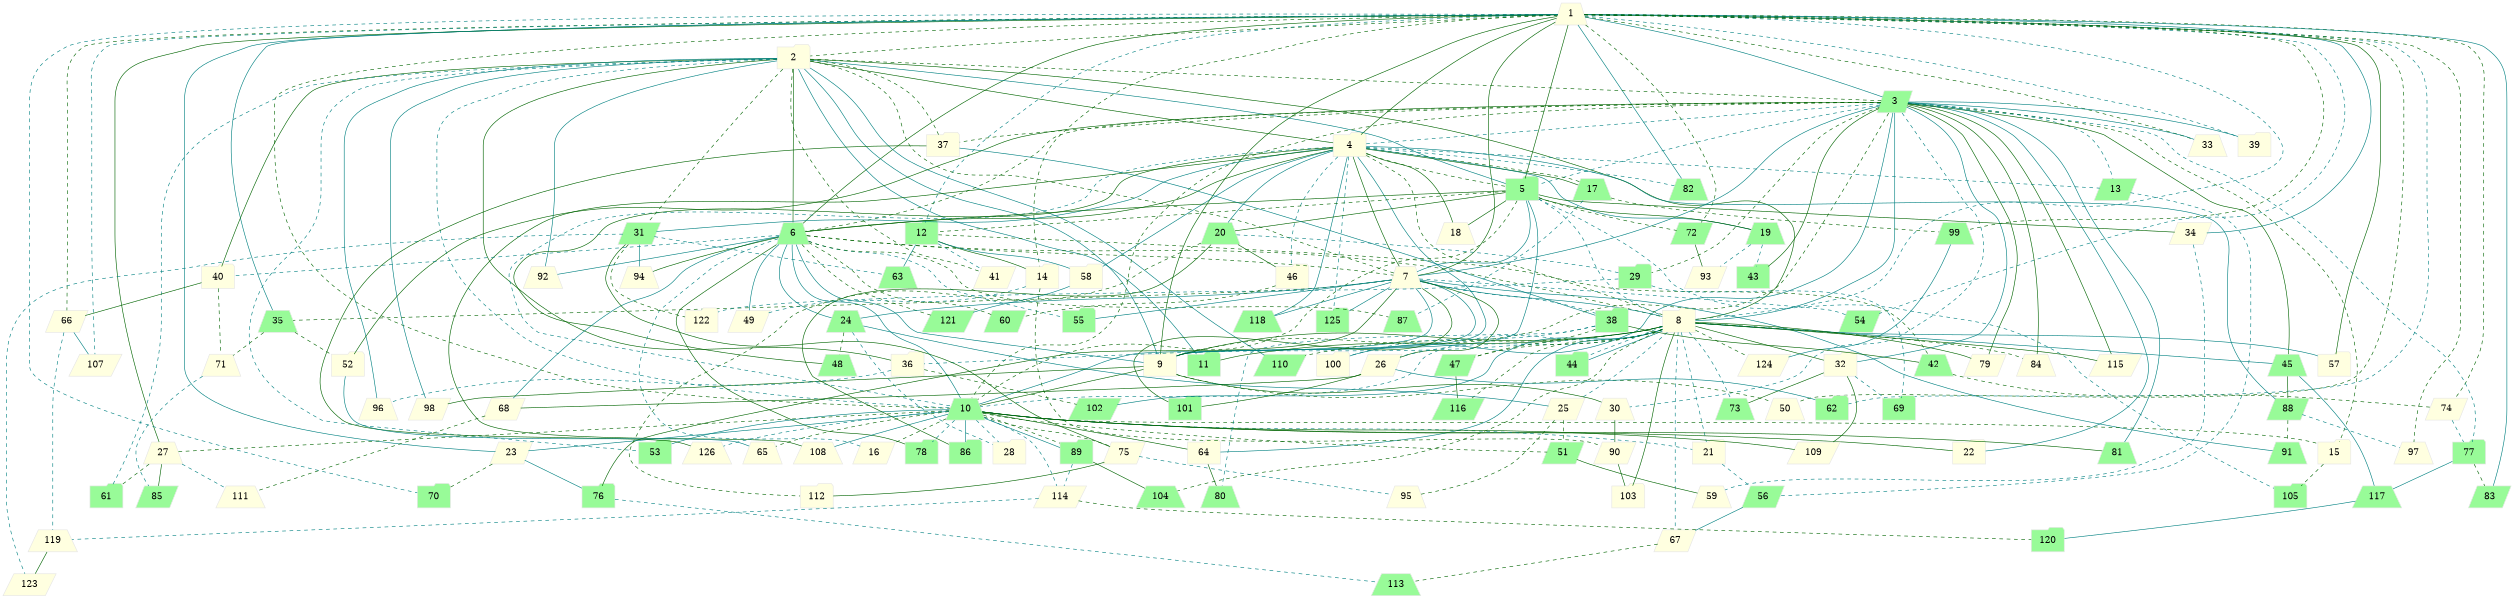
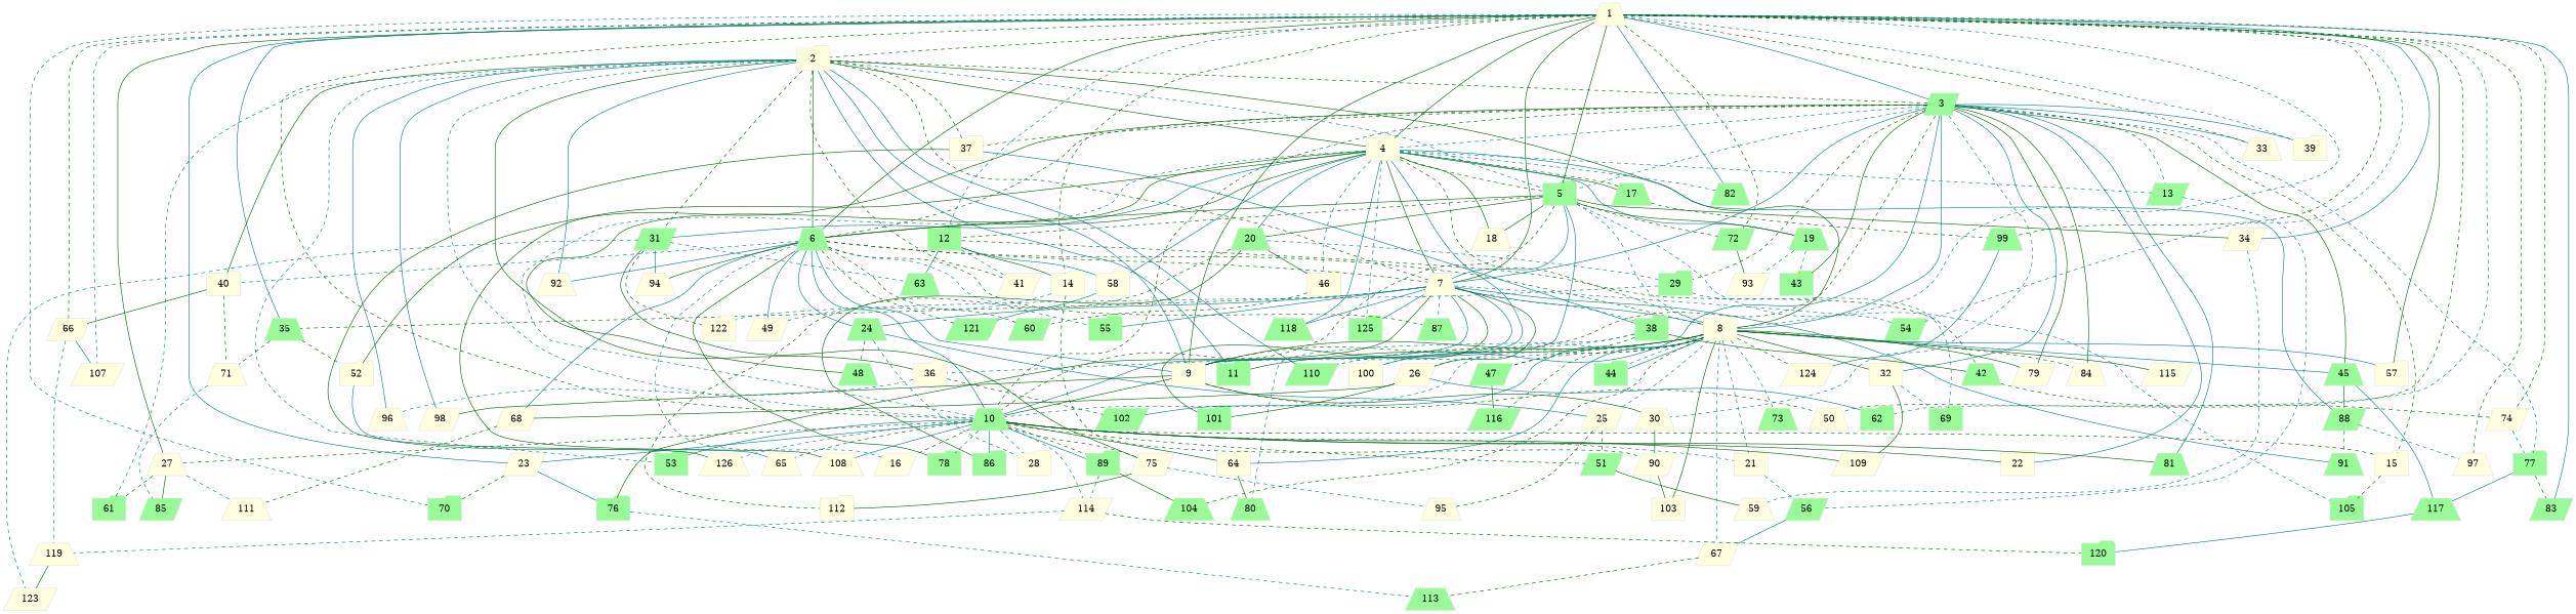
  graph {
    node [color=gray90 fillcolor=lightyellow shape=folder style=filled]
    edge [color=darkgreen style=dashed]
    1 [shape=trapezium]
    2
    3 [fillcolor=palegreen shape=parallelogram]
    4
    5 [fillcolor=palegreen]
    6 [fillcolor=palegreen shape=trapezium]
    7 [shape=trapezium]
    8
    9
    10 [fillcolor=palegreen shape=trapezium]
    12 [fillcolor=palegreen]
    14
    23 [shape=parallelogram]
    27 [shape=trapezium]
    33 [shape=trapezium]
    34 [shape=parallelogram]
    35 [fillcolor=palegreen shape=trapezium]
    39
    50 [shape=trapezium]
    54 [fillcolor=palegreen shape=parallelogram]
    57
    62 [fillcolor=palegreen]
    66 [shape=parallelogram]
    70 [fillcolor=palegreen]
    72 [fillcolor=palegreen shape=parallelogram]
    74 [shape=parallelogram]
    82 [fillcolor=palegreen shape=trapezium]
    83 [fillcolor=palegreen shape=parallelogram]
    97 [shape=trapezium]
    99 [fillcolor=palegreen shape=trapezium]
    107 [shape=parallelogram]
    11 [fillcolor=palegreen]
    31 [fillcolor=palegreen shape=parallelogram]
    36
    37
    40
    41 [shape=parallelogram]
    53 [fillcolor=palegreen]
    61 [fillcolor=palegreen]
    92 [shape=trapezium]
    96 [shape=trapezium]
    98 [shape=parallelogram]
    110 [fillcolor=palegreen shape=parallelogram]
    13 [fillcolor=palegreen shape=parallelogram]
    15
    22
    29 [fillcolor=palegreen]
    30 [shape=trapezium]
    32
    43 [fillcolor=palegreen]
    45 [fillcolor=palegreen shape=trapezium]
    52
    77 [fillcolor=palegreen]
    79 [shape=parallelogram]
    81 [fillcolor=palegreen shape=trapezium]
    84 [shape=trapezium]
    100
    115 [shape=parallelogram]
    17 [fillcolor=palegreen shape=trapezium]
    18 [shape=trapezium]
    19 [fillcolor=palegreen shape=trapezium]
    20 [fillcolor=palegreen shape=trapezium]
    46
    48 [fillcolor=palegreen shape=trapezium]
    58
    88 [fillcolor=palegreen shape=parallelogram]
    108 [shape=trapezium]
    118 [fillcolor=palegreen shape=trapezium]
    125 [fillcolor=palegreen]
    105 [fillcolor=palegreen]
    16 [shape=parallelogram]
    24 [fillcolor=palegreen shape=trapezium]
    49 [shape=parallelogram]
    55 [fillcolor=palegreen]
    60 [fillcolor=palegreen shape=parallelogram]
    68 [shape=parallelogram]
    78 [fillcolor=palegreen]
    87 [fillcolor=palegreen shape=trapezium]
    94 [shape=trapezium]
    121 [fillcolor=palegreen shape=parallelogram]
    26 [shape=parallelogram]
    38 [fillcolor=palegreen]
    76 [fillcolor=palegreen]
    91 [fillcolor=palegreen shape=trapezium]
    101 [fillcolor=palegreen]
    21
    25 [shape=parallelogram]
    44 [fillcolor=palegreen]
    47 [fillcolor=palegreen shape=parallelogram]
    64
    67 [shape=parallelogram]
    73 [fillcolor=palegreen shape=trapezium]
    102 [fillcolor=palegreen shape=parallelogram]
    103
    104 [fillcolor=palegreen shape=trapezium]
    116 [fillcolor=palegreen shape=parallelogram]
    124 [shape=parallelogram]
    28
    51 [fillcolor=palegreen shape=parallelogram]
    65 [shape=trapezium]
    75 [shape=parallelogram]
    86 [fillcolor=palegreen]
    89 [fillcolor=palegreen]
    n104 [label=126 shape=trapezium]
    109 [shape=parallelogram]
    114 [shape=parallelogram]
    42 [fillcolor=palegreen shape=trapezium]
    63 [fillcolor=palegreen shape=trapezium]
    90 [shape=parallelogram]
    85 [fillcolor=palegreen shape=parallelogram]
    111 [shape=trapezium]
    59 [shape=trapezium]
    71 [shape=trapezium]
    119 [shape=trapezium]
    93 [shape=parallelogram]
    122
    123 [shape=parallelogram]
    56 [fillcolor=palegreen shape=parallelogram]
    69 [fillcolor=palegreen]
    117 [fillcolor=palegreen shape=trapezium]
    112
    80 [fillcolor=palegreen shape=trapezium]
    113 [fillcolor=palegreen shape=trapezium]
    95 [shape=trapezium]
    120 [fillcolor=palegreen]
    1 -- 2
    1 -- 3 [color=teal style=solid]
    1 -- 4 [style=solid]
    1 -- 5 [style=solid]
    1 -- 6 [style=solid]
    1 -- 7 [style=solid]
    1 -- 8 [color=teal]
    1 -- 9 [style=solid]
    1 -- 10
    1 -- 12 [color=teal]
    1 -- 14
    1 -- 23 [color=teal style=solid]
    1 -- 27 [style=solid]
    1 -- 33
    1 -- 34 [color=teal style=solid]
    1 -- 35 [color=teal style=solid]
    1 -- 39 [color=teal]
    1 -- 50
    1 -- 54 [color=teal]
    1 -- 57 [style=solid]
    1 -- 62 [color=teal]
    1 -- 66
    1 -- 70 [color=teal]
    1 -- 72
    1 -- 74
    1 -- 82 [color=teal style=solid]
    1 -- 83 [color=teal style=solid]
    1 -- 97
    1 -- 99
    1 -- 107 [color=teal]
    2 -- 3
    2 -- 4 [style=solid]
-   2 -- 5 [color=teal style=solid]
+   2 -- 5 [color=teal]
    2 -- 6 [style=solid]
    2 -- 7
    2 -- 8 [style=solid]
    2 -- 9 [color=teal style=solid]
    2 -- 10 [color=teal]
    2 -- 11 [color=teal style=solid]
    2 -- 31
    2 -- 36 [style=solid]
    2 -- 37
    2 -- 40 [style=solid]
    2 -- 41
    2 -- 53 [color=teal]
    2 -- 61 [color=teal]
    2 -- 92 [color=teal style=solid]
    2 -- 96 [color=teal style=solid]
    2 -- 98 [color=teal style=solid]
    2 -- 110 [color=teal style=solid]
    3 -- 4 [color=teal]
    3 -- 5 [color=teal]
    3 -- 6
    3 -- 7 [color=teal style=solid]
    3 -- 8 [color=teal style=solid]
    3 -- 9
    3 -- 10
    3 -- 33 [color=teal style=solid]
    3 -- 39 [color=teal style=solid]
    3 -- 37
    3 -- 13 [color=teal]
    3 -- 15
    3 -- 22 [color=teal style=solid]
    3 -- 29
    3 -- 30 [color=teal]
    3 -- 32 [color=teal style=solid]
    3 -- 43 [style=solid]
    3 -- 45 [style=solid]
    3 -- 52 [style=solid]
    3 -- 77 [color=teal]
    3 -- 79 [style=solid]
    3 -- 81 [color=teal style=solid]
    3 -- 84 [style=solid]
    3 -- 100 [color=teal style=solid]
-   3 -- 115 [style=solid]
    4 -- 5
    4 -- 6 [style=solid]
    4 -- 7 [style=solid]
    4 -- 8
    4 -- 9 [color=teal style=solid]
    4 -- 10 [color=teal]
    4 -- 82 [color=teal]
    4 -- 31 [color=teal style=solid]
    4 -- 13 [color=teal]
    4 -- 17 [style=solid]
    4 -- 17
    4 -- 18 [style=solid]
    4 -- 19 [color=teal style=solid]
    4 -- 20 [color=teal style=solid]
    4 -- 46 [color=teal]
    4 -- 48 [style=solid]
    4 -- 58 [color=teal style=solid]
    4 -- 88 [color=teal style=solid]
    4 -- 108 [style=solid]
    4 -- 118 [color=teal style=solid]
    4 -- 125 [color=teal]
    5 -- 6 [style=solid]
    5 -- 7 [color=teal style=solid]
    5 -- 8 [color=teal]
    5 -- 9 [color=teal style=solid]
    5 -- 10
    5 -- 12
    5 -- 34 [style=solid]
    5 -- 72
    5 -- 18 [style=solid]
    5 -- 19 [style=solid]
    5 -- 20 [style=solid]
    5 -- 105 [color=teal]
    6 -- 7
    6 -- 8
    6 -- 9 [color=teal style=solid]
    6 -- 10 [color=teal style=solid]
    6 -- 40 [color=teal]
    6 -- 92 [color=teal style=solid]
    6 -- 16 [color=teal]
    6 -- 24 [color=teal style=solid]
    6 -- 49 [color=teal style=solid]
    6 -- 55 [color=teal]
    6 -- 60
    6 -- 68 [color=teal style=solid]
    6 -- 78 [style=solid]
    6 -- 87
    6 -- 94 [style=solid]
    6 -- 121
    7 -- 8 [color=teal style=solid]
    7 -- 9 [color=teal style=solid]
    7 -- 10 [color=teal style=solid]
    7 -- 35
    7 -- 54 [color=teal]
    7 -- 118 [color=teal style=solid]
    7 -- 125 [color=teal style=solid]
    7 -- 24 [color=teal style=solid]
    7 -- 55 [color=teal style=solid]
-   17 -- 87 [color=teal]
+   7 -- 87 [color=teal]
    7 -- 26 [style=solid]
    7 -- 38 [color=teal]
    7 -- 76 [style=solid]
    7 -- 91 [color=teal style=solid]
    7 -- 101 [style=solid]
    8 -- 9 [style=solid]
    8 -- 10 [color=teal]
    8 -- 57 [color=teal style=solid]
    8 -- 11 [style=solid]
    8 -- 36 [color=teal]
    8 -- 110
    8 -- 32 [style=solid]
    8 -- 45 [color=teal style=solid]
    8 -- 79 [style=solid]
    8 -- 84
    8 -- 115 [style=solid]
    8 -- 26 [color=teal]
    8 -- 21 [color=teal]
    8 -- 25 [color=teal]
    8 -- 44 [color=teal]
    8 -- 44 [color=teal style=solid]
    8 -- 47
    8 -- 64 [color=teal style=solid]
    8 -- 67 [color=teal]
    8 -- 73 [color=teal]
    8 -- 102 [color=teal style=solid]
    8 -- 103 [style=solid]
    8 -- 104
    8 -- 116
    8 -- 124
    9 -- 10 [style=solid]
    9 -- 50
    9 -- 98 [style=solid]
    9 -- 30 [style=solid]
    10 -- 23 [color=teal style=solid]
    10 -- 27
    10 -- 53 [color=teal style=solid]
    10 -- 15
    10 -- 22 [style=solid]
    10 -- 81 [style=solid]
    10 -- 108 [color=teal style=solid]
    10 -- 16
    10 -- 78 [color=teal]
    10 -- 21 [color=teal]
    10 -- 64 [style=solid]
    10 -- 28 [color=teal]
    10 -- 51
    10 -- 65
    10 -- 75
    10 -- 86 [color=teal style=solid]
    10 -- 89 [color=teal style=solid]
    10 -- 89
    10 -- n104 [color=teal]
    10 -- 109 [style=solid]
    10 -- 114 [color=teal]
    12 -- 14 [style=solid]
    12 -- 41 [color=teal]
    12 -- 58 [color=teal style=solid]
    12 -- 42
    12 -- 63 [color=teal style=solid]
    14 -- 49 [color=teal]
    14 -- 90
    23 -- 70
    23 -- 76 [color=teal style=solid]
    27 -- 61
    27 -- 85 [style=solid]
    27 -- 111 [color=teal]
    34 -- 59 [color=teal]
    35 -- 52
    35 -- 71
    66 -- 107 [color=teal style=solid]
    66 -- 119 [color=teal]
    72 -- 93 [style=solid]
    74 -- 77 [color=teal]
    99 -- 124 [color=teal style=solid]
    31 -- 94 [color=teal style=solid]
    31 -- 75 [style=solid]
    31 -- 63 [color=teal]
    31 -- 122
    31 -- 123 [color=teal]
    36 -- 96 [color=teal]
    36 -- 102
    37 -- 38 [color=teal style=solid]
    37 -- n104 [style=solid]
    40 -- 66 [style=solid]
    40 -- 71
    13 -- 56 [color=teal]
    15 -- 105
    29 -- 122 [color=teal]
    29 -- 69 [color=teal]
    30 -- 90 [style=solid]
-   32 -- 73 [style=solid]
    32 -- 109 [style=solid]
    32 -- 69 [color=teal]
    45 -- 88 [style=solid]
    45 -- 117 [color=teal style=solid]
    52 -- 65 [color=teal style=solid]
    77 -- 83
    77 -- 117 [color=teal style=solid]
    17 -- 99
    19 -- 43 [color=teal]
    19 -- 93 [color=teal]
    20 -- 29 [color=teal]
    20 -- 46 [style=solid]
    20 -- 86 [style=solid]
    20 -- 112
    46 -- 60
    58 -- 121 [color=teal style=solid]
    88 -- 97 [color=teal]
    88 -- 91
    24 -- 48
    24 -- 25 [color=teal style=solid]
    24 -- 28 [color=teal]
    68 -- 111
    26 -- 62 [color=teal style=solid]
    26 -- 68 [style=solid]
    26 -- 101 [style=solid]
    38 -- 100 [color=teal]
    38 -- 47
    38 -- 42 [style=solid]
    38 -- 80 [color=teal]
    76 -- 113 [color=teal]
    21 -- 56 [color=teal]
    25 -- 51
    25 -- 95
    47 -- 116 [style=solid]
    64 -- 80 [style=solid]
    67 -- 113
    51 -- 59 [style=solid]
    75 -- 112 [style=solid]
    75 -- 95 [color=teal]
    89 -- 104 [style=solid]
    89 -- 114 [color=teal]
    114 -- 119 [color=teal]
    114 -- 120
    42 -- 74
    90 -- 103 [style=solid]
    71 -- 85 [color=teal]
    119 -- 123 [style=solid]
    56 -- 67 [color=teal style=solid]
    117 -- 120 [color=teal style=solid]
  }
